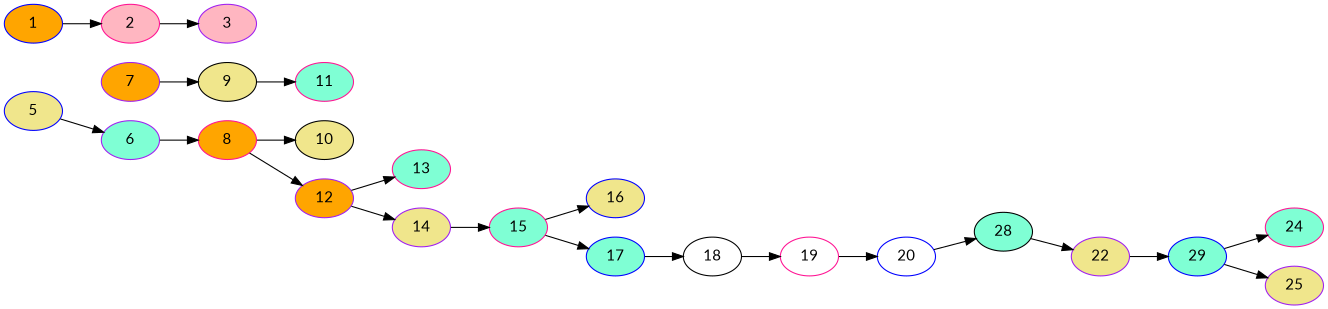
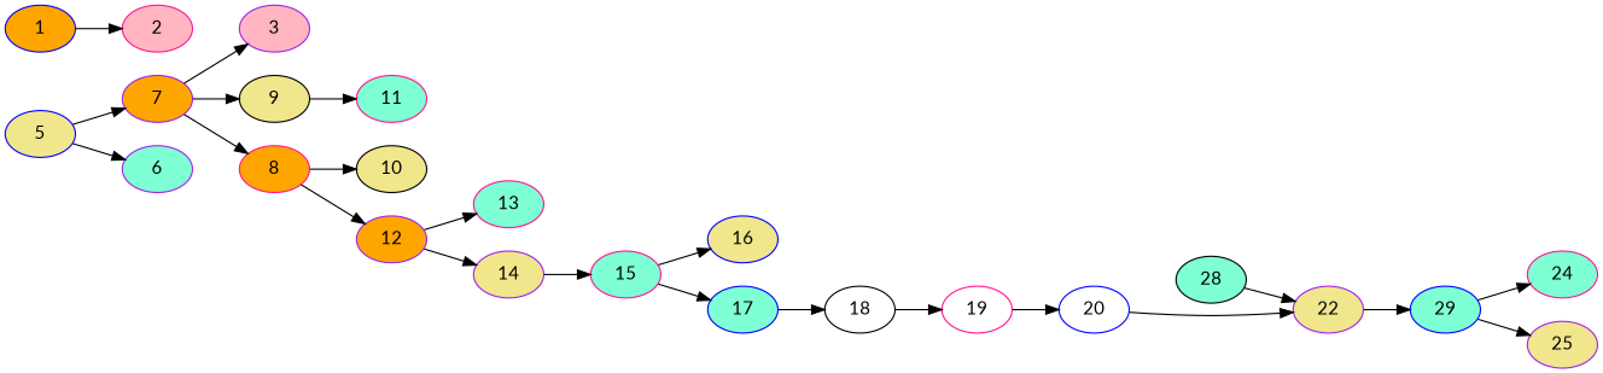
  digraph {
    fontname=Lato
    rankdir=LR
    node [alpha=0.04 color=deeppink fillcolor=aquamarine fontname=Lato style=filled]
    edge [fontname=Lato]
    1 [alpha=0.12 color=blue fillcolor=orange]
    2 [alpha=0.11 fillcolor=lightpink]
    3 [color=purple fillcolor=lightpink]
    5 [alpha=0.19 color=blue fillcolor=khaki]
    6 [color=purple]
    7 [alpha=0.16 color=purple fillcolor=orange]
    8 [alpha=0.10 fillcolor=orange]
    9 [alpha=0.12 color=black fillcolor=khaki]
    10 [alpha=0.00 color=black fillcolor=khaki]
    12 [alpha=0.09 color=purple fillcolor=orange]
    11 [alpha=0.10]
    13
    14 [alpha=0.08 color=purple fillcolor=khaki]
    15 [alpha=0.06]
    16 [alpha=0.02 color=blue fillcolor=khaki]
    17 [alpha=0.09 color=blue]
    18 [alpha=0.01 color=black fillcolor=white]
    19 [alpha=0.15 fillcolor=white]
    20 [alpha=0.15 color=blue fillcolor=white]
    n20 [alpha=0.16 color=black label=28]
    22 [alpha=0.01 color=purple fillcolor=khaki]
    n22 [alpha=0.03 color=blue label=29]
    24 [alpha=0.14]
    25 [alpha=0.20 color=purple fillcolor=khaki]
    1 -> 2
-   2 -> 3
+   7 -> 3
    5 -> 6
-   6 -> 8
+   5 -> 7
+   7 -> 8
    7 -> 9
    8 -> 10
    8 -> 12
    9 -> 11
    12 -> 13
    12 -> 14
    14 -> 15
    15 -> 16
    15 -> 17
    17 -> 18
    18 -> 19
    19 -> 20
-   20 -> n20
+   20 -> 22
    n20 -> 22
    22 -> n22
    n22 -> 24
    n22 -> 25
  }
